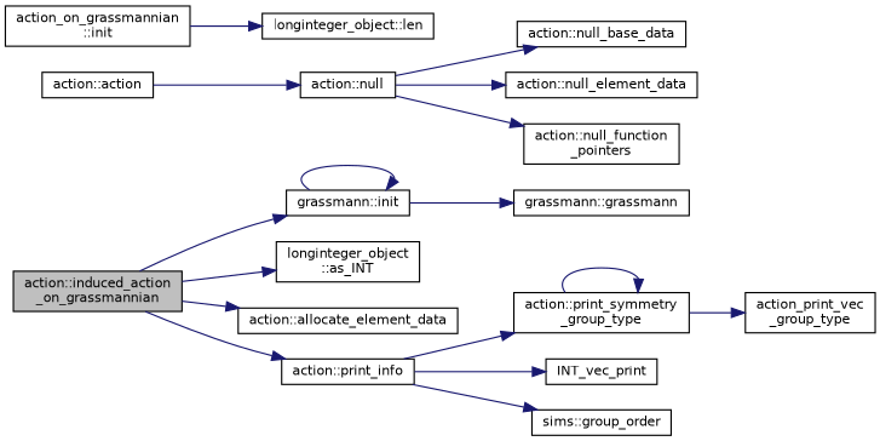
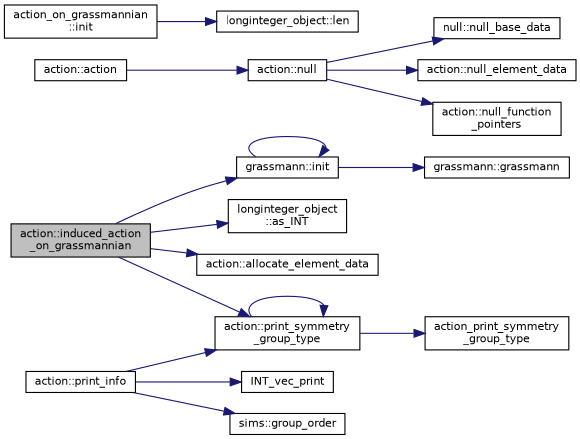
  digraph {
    rankdir=LR
    node [color=black fillcolor=white fontname=Helvetica fontsize=10 shape=record style=filled]
    edge [color=midnightblue fontname=Helvetica fontsize=10 labelfontname=Helvetica labelfontsize=10 style=solid]
    n1 [fillcolor=grey75 fontcolor=black height=0.2 label="action::induced_action\l_on_grassmannian" width=0.4]
    n2 [height=0.2 label="grassmann::init" width=0.4]
    n3 [height=0.2 label="longinteger_object\l::as_INT" width=0.4]
    n4 [height=0.2 label="action::allocate_element_data" width=0.4]
    n5 [height=0.2 label="action::print_info" width=0.4]
    n6 [height=0.2 label="action::action" width=0.4]
    n7 [height=0.2 label="action::null" width=0.4]
    n8 [height=0.2 label="grassmann::grassmann" width=0.4]
    n9 [height=0.2 label="action_on_grassmannian\l::init" width=0.4]
    n10 [height=0.2 label="longinteger_object::len" width=0.4]
    n11 [height=0.2 label="action::print_symmetry\l_group_type" width=0.4]
    n12 [height=0.2 label=INT_vec_print width=0.4]
    n13 [height=0.2 label="sims::group_order" width=0.4]
-   n14 [height=0.2 label="action::null_base_data" width=0.4]
+   n14 [height=0.2 label="null::null_base_data" width=0.4]
    n15 [height=0.2 label="action::null_element_data" width=0.4]
    n16 [height=0.2 label="action::null_function\l_pointers" width=0.4]
-   n17 [height=0.2 label="action_print_vec\l_group_type" width=0.4]
+   n17 [height=0.2 label="action_print_symmetry\l_group_type" width=0.4]
    n1 -> n2
    n1 -> n3
    n1 -> n4
-   n1 -> n5
+   n1 -> n11
    n2 -> n2
    n2 -> n8
    n5 -> n11
    n5 -> n12
    n5 -> n13
    n6 -> n7
    n7 -> n14
    n7 -> n15
    n7 -> n16
    n9 -> n10
    n11 -> n11
    n11 -> n17
  }
